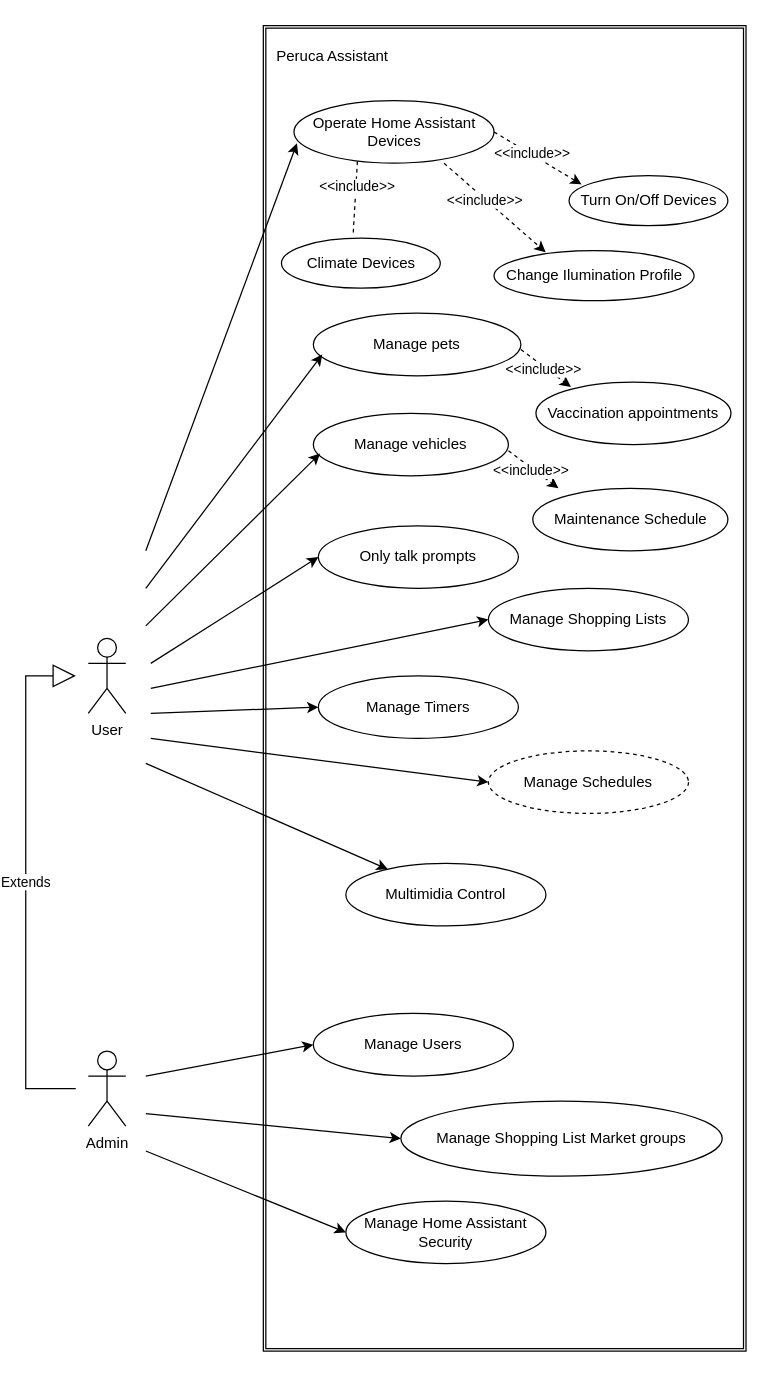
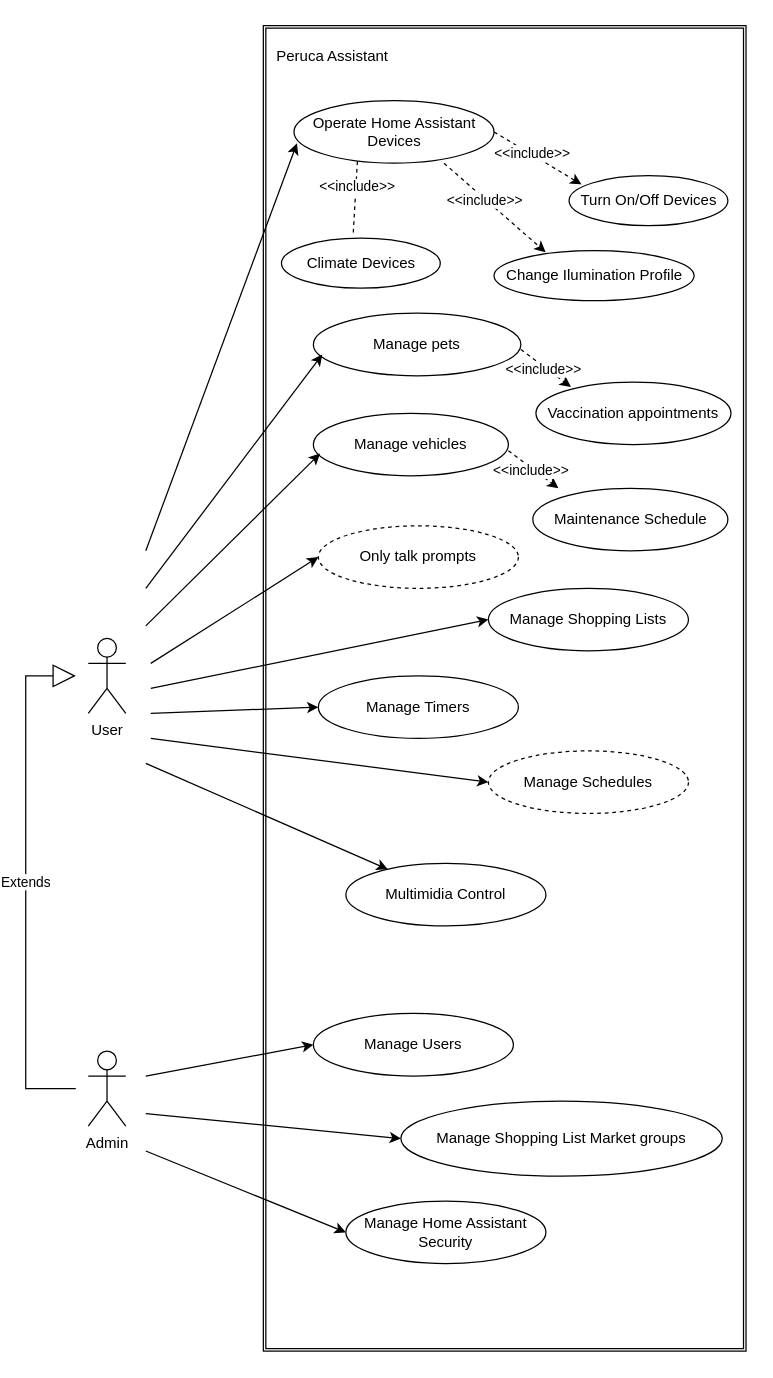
  <mxCell id="0" />
  <mxCell id="1" parent="0" />
  <mxCell id="2" value="" style="shape=ext;double=1;rounded=0;whiteSpace=wrap;html=1;" parent="1" vertex="1"><mxGeometry x="210" y="20" width="386" height="1060" as="geometry" /></mxCell>
  <mxCell id="3" value="User" style="shape=umlActor;verticalLabelPosition=bottom;verticalAlign=top;html=1;" parent="1" vertex="1"><mxGeometry x="70" y="510" width="30" height="60" as="geometry" /></mxCell>
  <mxCell id="4" value="Admin" style="shape=umlActor;verticalLabelPosition=bottom;verticalAlign=top;html=1;" parent="1" vertex="1"><mxGeometry x="70" y="840" width="30" height="60" as="geometry" /></mxCell>
  <mxCell id="5" value="Extends" style="endArrow=block;endSize=16;endFill=0;html=1;rounded=0;" parent="1" edge="1"><mxGeometry width="160" relative="1" as="geometry"><mxPoint x="60" y="870" as="sourcePoint" /><mxPoint x="60" y="540" as="targetPoint" /><Array as="points"><mxPoint x="20" y="870" /><mxPoint x="20" y="540" /></Array></mxGeometry></mxCell>
- <mxCell id="6" value="Only talk prompts" style="ellipse;whiteSpace=wrap;html=1;" parent="1" vertex="1"><mxGeometry x="254" y="420" width="160" height="50" as="geometry" /></mxCell>
+ <mxCell id="6" value="Only talk prompts" style="ellipse;whiteSpace=wrap;html=1;dashed=1;" parent="1" vertex="1"><mxGeometry x="254" y="420" width="160" height="50" as="geometry" /></mxCell>
  <mxCell id="7" value="" style="endArrow=classic;html=1;rounded=0;entryX=0;entryY=0.5;entryDx=0;entryDy=0;" parent="1" target="6" edge="1"><mxGeometry width="50" height="50" relative="1" as="geometry"><mxPoint x="120" y="530" as="sourcePoint" /><mxPoint x="190" y="660" as="targetPoint" /></mxGeometry></mxCell>
  <mxCell id="8" value="Manage Users" style="ellipse;whiteSpace=wrap;html=1;" parent="1" vertex="1"><mxGeometry x="250" y="810" width="160" height="50" as="geometry" /></mxCell>
  <mxCell id="9" value="" style="endArrow=classic;html=1;rounded=0;entryX=0;entryY=0.5;entryDx=0;entryDy=0;" parent="1" target="8" edge="1"><mxGeometry width="50" height="50" relative="1" as="geometry"><mxPoint x="116" y="860" as="sourcePoint" /><mxPoint x="190" y="810" as="targetPoint" /></mxGeometry></mxCell>
  <mxCell id="10" value="Manage Shopping List Market groups" style="ellipse;whiteSpace=wrap;html=1;" parent="1" vertex="1"><mxGeometry x="320" y="880" width="257" height="60" as="geometry" /></mxCell>
  <mxCell id="11" value="" style="endArrow=classic;html=1;rounded=0;entryX=0;entryY=0.5;entryDx=0;entryDy=0;" parent="1" target="10" edge="1"><mxGeometry width="50" height="50" relative="1" as="geometry"><mxPoint x="116" y="890" as="sourcePoint" /><mxPoint x="440" y="870" as="targetPoint" /></mxGeometry></mxCell>
  <mxCell id="12" value="Manage Shopping Lists" style="ellipse;whiteSpace=wrap;html=1;" parent="1" vertex="1"><mxGeometry x="390" y="470" width="160" height="50" as="geometry" /></mxCell>
  <mxCell id="13" value="Manage Timers" style="ellipse;whiteSpace=wrap;html=1;" parent="1" vertex="1"><mxGeometry x="254" y="540" width="160" height="50" as="geometry" /></mxCell>
  <mxCell id="14" value="" style="endArrow=classic;html=1;rounded=0;entryX=0;entryY=0.5;entryDx=0;entryDy=0;" parent="1" target="12" edge="1"><mxGeometry width="50" height="50" relative="1" as="geometry"><mxPoint x="120" y="550" as="sourcePoint" /><mxPoint x="200" y="520" as="targetPoint" /></mxGeometry></mxCell>
  <mxCell id="15" value="Manage Schedules" style="ellipse;whiteSpace=wrap;html=1;dashed=1;" parent="1" vertex="1"><mxGeometry x="390" y="600" width="160" height="50" as="geometry" /></mxCell>
  <mxCell id="16" value="" style="endArrow=classic;html=1;rounded=0;entryX=0;entryY=0.5;entryDx=0;entryDy=0;" parent="1" target="13" edge="1"><mxGeometry width="50" height="50" relative="1" as="geometry"><mxPoint x="120" y="570" as="sourcePoint" /><mxPoint x="190" y="580" as="targetPoint" /></mxGeometry></mxCell>
  <mxCell id="17" value="" style="endArrow=classic;html=1;rounded=0;entryX=0;entryY=0.5;entryDx=0;entryDy=0;" parent="1" target="15" edge="1"><mxGeometry width="50" height="50" relative="1" as="geometry"><mxPoint x="120" y="590" as="sourcePoint" /><mxPoint x="170" y="620" as="targetPoint" /></mxGeometry></mxCell>
  <mxCell id="18" value="Operate Home Assistant Devices" style="ellipse;whiteSpace=wrap;html=1;" parent="1" vertex="1"><mxGeometry x="234.5" y="80" width="160" height="50" as="geometry" /></mxCell>
  <mxCell id="19" value="" style="endArrow=classic;html=1;rounded=0;entryX=0.015;entryY=0.683;entryDx=0;entryDy=0;entryPerimeter=0;" parent="1" target="18" edge="1"><mxGeometry width="50" height="50" relative="1" as="geometry"><mxPoint x="116" y="440" as="sourcePoint" /><mxPoint x="170" y="450" as="targetPoint" /></mxGeometry></mxCell>
  <mxCell id="20" value="Climate Devices" style="ellipse;whiteSpace=wrap;html=1;" parent="1" vertex="1"><mxGeometry x="224.5" y="190" width="127" height="40" as="geometry" /></mxCell>
  <mxCell id="21" value="Turn On/Off Devices" style="ellipse;whiteSpace=wrap;html=1;" parent="1" vertex="1"><mxGeometry x="454.5" y="140" width="127" height="40" as="geometry" /></mxCell>
  <mxCell id="22" value="Change Ilumination Profile" style="ellipse;whiteSpace=wrap;html=1;" parent="1" vertex="1"><mxGeometry x="394.5" y="200" width="160" height="40" as="geometry" /></mxCell>
  <mxCell id="23" value="" style="endArrow=classic;html=1;rounded=0;exitX=1;exitY=0.5;exitDx=0;exitDy=0;dashed=1;" parent="1" source="18" edge="1"><mxGeometry width="50" height="50" relative="1" as="geometry"><mxPoint x="434.5" y="130" as="sourcePoint" /><mxPoint x="464.5" y="147" as="targetPoint" /></mxGeometry></mxCell>
  <mxCell id="24" value="&amp;lt;&amp;lt;include&amp;gt;&amp;gt;" style="edgeLabel;html=1;align=center;verticalAlign=middle;resizable=0;points=[];" parent="23" vertex="1" connectable="0"><mxGeometry x="-0.345" y="-3" relative="1" as="geometry"><mxPoint x="8" as="offset" /></mxGeometry></mxCell>
  <mxCell id="25" value="" style="endArrow=classic;html=1;rounded=0;exitX=1;exitY=0.5;exitDx=0;exitDy=0;dashed=1;entryX=0.258;entryY=0.031;entryDx=0;entryDy=0;entryPerimeter=0;" parent="1" target="22" edge="1"><mxGeometry width="50" height="50" relative="1" as="geometry"><mxPoint x="354.5" y="130" as="sourcePoint" /><mxPoint x="424.5" y="172" as="targetPoint" /></mxGeometry></mxCell>
  <mxCell id="26" value="&amp;lt;&amp;lt;include&amp;gt;&amp;gt;" style="edgeLabel;html=1;align=center;verticalAlign=middle;resizable=0;points=[];" parent="25" vertex="1" connectable="0"><mxGeometry x="-0.191" y="-1" relative="1" as="geometry"><mxPoint as="offset" /></mxGeometry></mxCell>
  <mxCell id="27" value="" style="endArrow=none;html=1;rounded=0;exitX=0.317;exitY=0.971;exitDx=0;exitDy=0;dashed=1;exitPerimeter=0;entryX=0.452;entryY=-0.098;entryDx=0;entryDy=0;entryPerimeter=0;" parent="1" source="18" target="20" edge="1"><mxGeometry width="50" height="50" relative="1" as="geometry"><mxPoint x="307.5" y="139" as="sourcePoint" /><mxPoint x="377.5" y="181" as="targetPoint" /></mxGeometry></mxCell>
  <mxCell id="28" value="&amp;lt;&amp;lt;include&amp;gt;&amp;gt;" style="edgeLabel;html=1;align=center;verticalAlign=middle;resizable=0;points=[];" parent="27" vertex="1" connectable="0"><mxGeometry x="-0.306" relative="1" as="geometry"><mxPoint as="offset" /></mxGeometry></mxCell>
  <mxCell id="29" value="Manage Home Assistant Security" style="ellipse;whiteSpace=wrap;html=1;" parent="1" vertex="1"><mxGeometry x="276" y="960" width="160" height="50" as="geometry" /></mxCell>
  <mxCell id="30" value="" style="endArrow=classic;html=1;rounded=0;entryX=0;entryY=0.5;entryDx=0;entryDy=0;" parent="1" target="29" edge="1"><mxGeometry width="50" height="50" relative="1" as="geometry"><mxPoint x="116" y="920" as="sourcePoint" /><mxPoint x="170" y="950" as="targetPoint" /></mxGeometry></mxCell>
  <mxCell id="31" value="Peruca Assistant" style="text;html=1;align=center;verticalAlign=middle;resizable=0;points=[];autosize=1;strokeColor=none;fillColor=none;" parent="1" vertex="1"><mxGeometry x="210" y="30" width="110" height="30" as="geometry" /></mxCell>
  <mxCell id="32" value="Multimidia Control" style="ellipse;whiteSpace=wrap;html=1;" parent="1" vertex="1"><mxGeometry x="276" y="690" width="160" height="50" as="geometry" /></mxCell>
  <mxCell id="33" value="" style="endArrow=classic;html=1;rounded=0;" parent="1" target="32" edge="1"><mxGeometry width="50" height="50" relative="1" as="geometry"><mxPoint x="116" y="610" as="sourcePoint" /><mxPoint x="216" y="600" as="targetPoint" /></mxGeometry></mxCell>
  <mxCell id="34" value="Manage vehicles" style="ellipse;whiteSpace=wrap;html=1;" vertex="1" parent="1"><mxGeometry x="250" y="330" width="156" height="50" as="geometry" /></mxCell>
  <mxCell id="35" value="" style="endArrow=classic;html=1;rounded=0;entryX=0.034;entryY=0.643;entryDx=0;entryDy=0;entryPerimeter=0;" edge="1" parent="1" target="34"><mxGeometry width="50" height="50" relative="1" as="geometry"><mxPoint x="116" y="500" as="sourcePoint" /><mxPoint x="327" y="500" as="targetPoint" /></mxGeometry></mxCell>
  <mxCell id="36" value="Manage pets" style="ellipse;whiteSpace=wrap;html=1;" vertex="1" parent="1"><mxGeometry x="250" y="250" width="166" height="50" as="geometry" /></mxCell>
  <mxCell id="37" value="" style="endArrow=classic;html=1;rounded=0;entryX=0.043;entryY=0.66;entryDx=0;entryDy=0;entryPerimeter=0;" edge="1" parent="1" target="36"><mxGeometry width="50" height="50" relative="1" as="geometry"><mxPoint x="116" y="470" as="sourcePoint" /><mxPoint x="315" y="440" as="targetPoint" /></mxGeometry></mxCell>
  <mxCell id="38" value="" style="endArrow=classic;html=1;rounded=0;exitX=1;exitY=0.5;exitDx=0;exitDy=0;dashed=1;" edge="1" parent="1"><mxGeometry width="50" height="50" relative="1" as="geometry"><mxPoint x="406" y="360" as="sourcePoint" /><mxPoint x="446" y="390" as="targetPoint" /></mxGeometry></mxCell>
  <mxCell id="39" value="&amp;lt;&amp;lt;include&amp;gt;&amp;gt;" style="edgeLabel;html=1;align=center;verticalAlign=middle;resizable=0;points=[];" vertex="1" connectable="0" parent="38"><mxGeometry x="-0.191" y="-1" relative="1" as="geometry"><mxPoint x="2" y="3" as="offset" /></mxGeometry></mxCell>
  <mxCell id="40" value="Maintenance Schedule" style="ellipse;whiteSpace=wrap;html=1;" vertex="1" parent="1"><mxGeometry x="425.5" y="390" width="156" height="50" as="geometry" /></mxCell>
  <mxCell id="41" value="" style="endArrow=classic;html=1;rounded=0;exitX=1;exitY=0.5;exitDx=0;exitDy=0;dashed=1;" edge="1" parent="1"><mxGeometry width="50" height="50" relative="1" as="geometry"><mxPoint x="416" y="279" as="sourcePoint" /><mxPoint x="456" y="309" as="targetPoint" /></mxGeometry></mxCell>
  <mxCell id="42" value="&amp;lt;&amp;lt;include&amp;gt;&amp;gt;" style="edgeLabel;html=1;align=center;verticalAlign=middle;resizable=0;points=[];" vertex="1" connectable="0" parent="41"><mxGeometry x="-0.191" y="-1" relative="1" as="geometry"><mxPoint x="2" y="3" as="offset" /></mxGeometry></mxCell>
  <mxCell id="43" value="Vaccination appointments" style="ellipse;whiteSpace=wrap;html=1;" vertex="1" parent="1"><mxGeometry x="428" y="305" width="156" height="50" as="geometry" /></mxCell>
